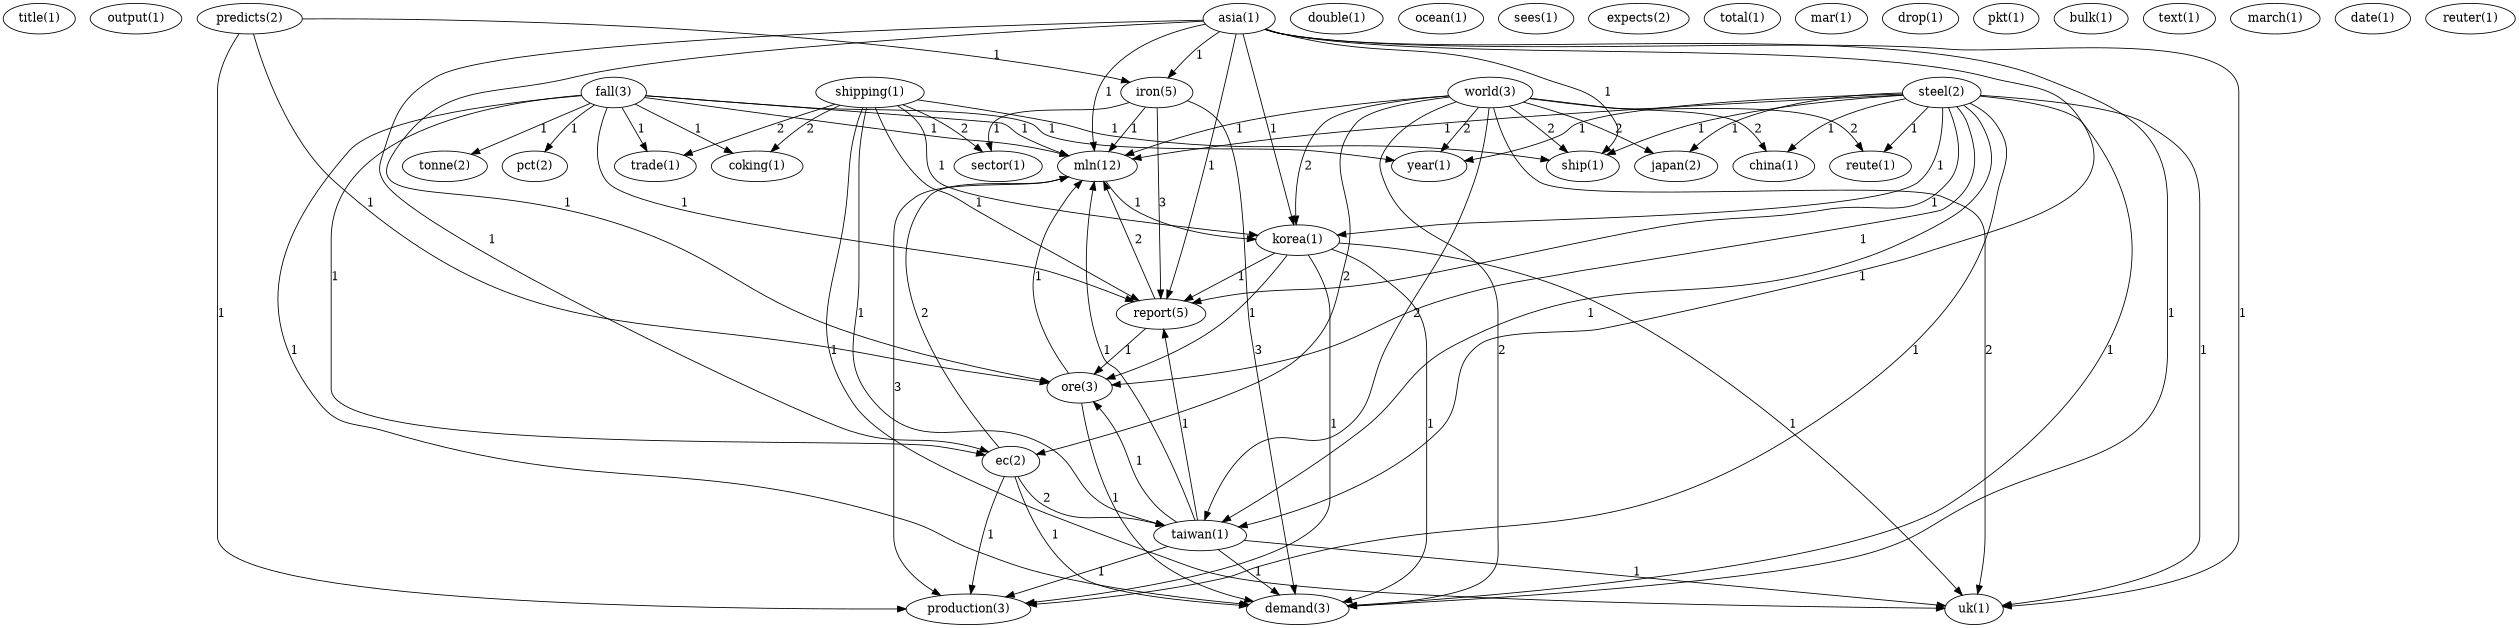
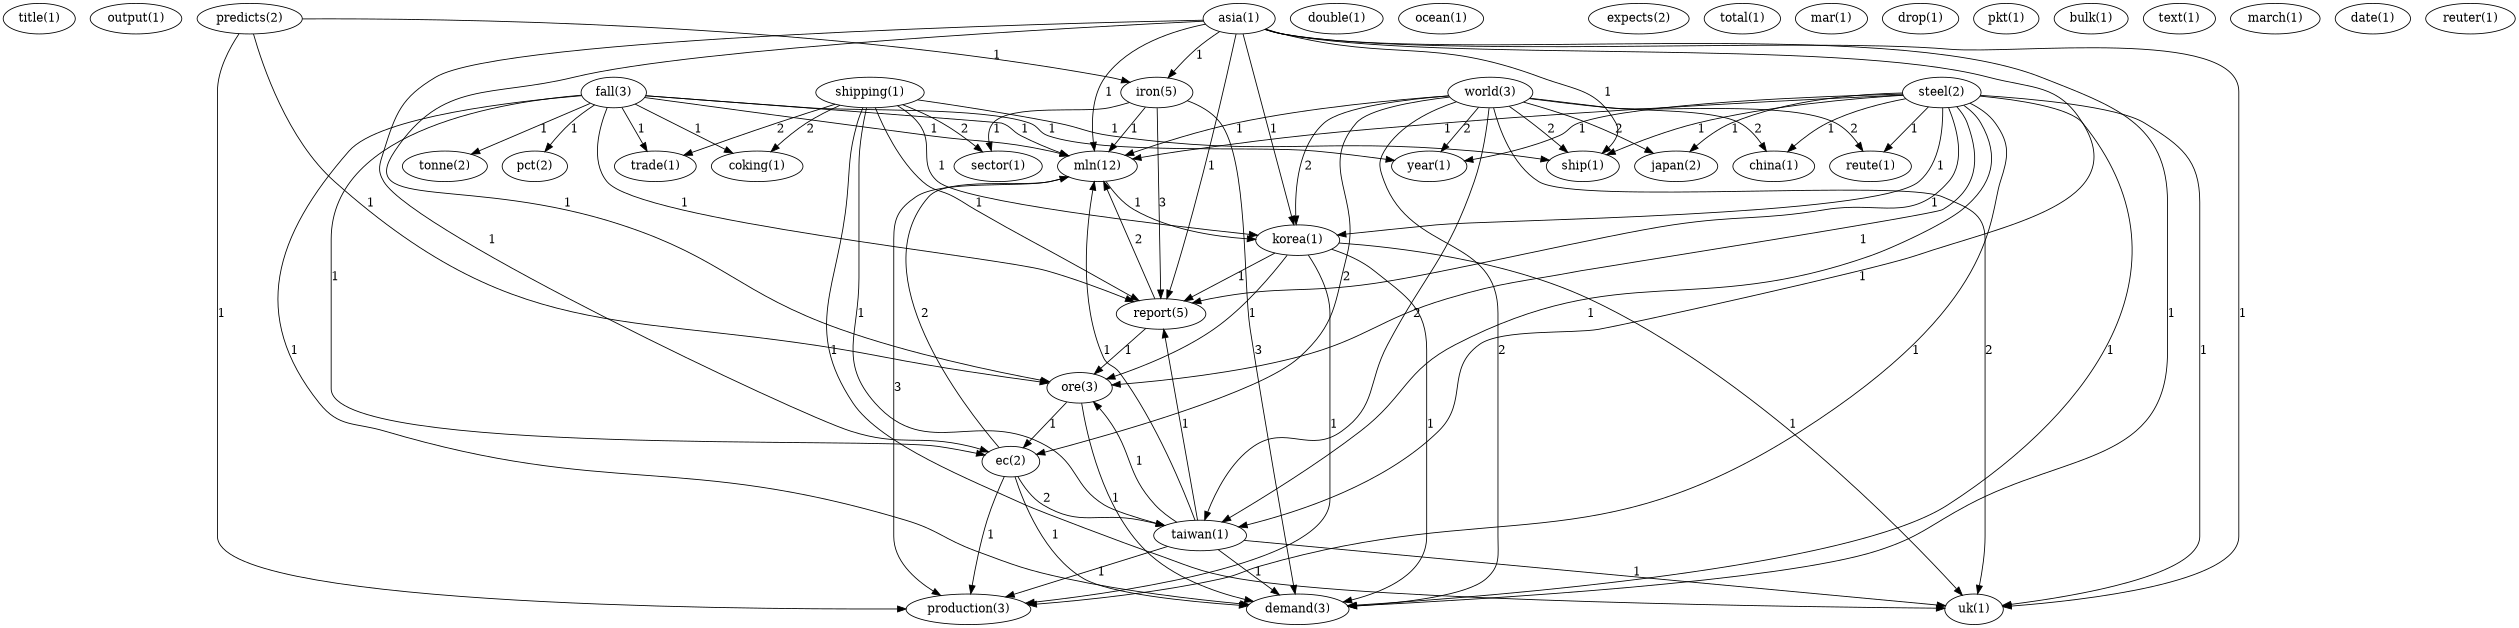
  digraph {
    n1 [label="title(1)"]
    n2 [label="output(1)"]
    n3 [label="fall(3)"]
    n4 [label="pct(2)"]
    n5 [label="mln(12)"]
    n6 [label="tonne(2)"]
    n7 [label="year(1)"]
    n8 [label="ec(2)"]
    n9 [label="trade(1)"]
    n10 [label="coking(1)"]
    n11 [label="report(5)"]
    n12 [label="demand(3)"]
    n13 [label="production(3)"]
    n14 [label="korea(1)"]
    n15 [label="taiwan(1)"]
    n16 [label="ore(3)"]
    n17 [label="steel(2)"]
    n18 [label="china(1)"]
    n19 [label="reute(1)"]
    n20 [label="japan(2)"]
    n21 [label="ship(1)"]
    n22 [label="uk(1)"]
    n23 [label="world(3)"]
    n24 [label="double(1)"]
    n25 [label="ocean(1)"]
    n26 [label="predicts(2)"]
    n27 [label="iron(5)"]
    n28 [label="sector(1)"]
-   n29 [label="sees(1)"]
    n30 [label="asia(1)"]
    n31 [label="shipping(1)"]
    n32 [label="expects(2)"]
    n33 [label="total(1)"]
    n34 [label="mar(1)"]
    n35 [label="drop(1)"]
    n36 [label="pkt(1)"]
    n37 [label="bulk(1)"]
    n38 [label="text(1)"]
    n39 [label="march(1)"]
    n40 [label="date(1)"]
    n41 [label="reuter(1)"]
    n3 -> n4 [label=1]
    n3 -> n5 [label=1]
    n3 -> n5 [label=1]
    n3 -> n6 [label=1]
    n3 -> n7 [label=1]
    n3 -> n8 [label=1]
    n3 -> n9 [label=1]
    n3 -> n10 [label=1]
    n3 -> n11 [label=1]
    n3 -> n12 [label=1]
    n5 -> n13 [label=3]
    n5 -> n14 [label=1]
    n8 -> n5 [label=2]
    n8 -> n12 [label=1]
    n8 -> n13 [label=1]
    n8 -> n15 [label=2]
    n11 -> n5 [label=2]
    n11 -> n16 [label=1]
    n14 -> n11 [label=1]
    n14 -> n12 [label=1]
    n14 -> n13 [label=1]
    n14 -> n16 [label=1]
    n14 -> n22 [label=1]
    n15 -> n5 [label=1]
    n15 -> n11 [label=1]
    n15 -> n12 [label=1]
    n15 -> n13 [label=1]
    n15 -> n16 [label=1]
    n15 -> n22 [label=1]
-   n16 -> n5 [label=1]
+   n16 -> n8 [label=1]
    n16 -> n12 [label=1]
    n17 -> n5 [label=1]
    n17 -> n7 [label=1]
    n17 -> n11 [label=1]
    n17 -> n12 [label=1]
    n17 -> n13 [label=1]
    n17 -> n14 [label=1]
    n17 -> n15 [label=1]
    n17 -> n16 [label=1]
    n17 -> n18 [label=1]
    n17 -> n19 [label=1]
    n17 -> n20 [label=1]
    n17 -> n21 [label=1]
    n17 -> n22 [label=1]
    n23 -> n5 [label=1]
    n23 -> n7 [label=2]
    n23 -> n8 [label=2]
    n23 -> n12 [label=2]
    n23 -> n14 [label=2]
    n23 -> n15 [label=2]
    n23 -> n18 [label=2]
    n23 -> n19 [label=2]
    n23 -> n20 [label=2]
    n23 -> n21 [label=2]
    n23 -> n22 [label=2]
    n26 -> n13 [label=1]
    n26 -> n16 [label=1]
    n26 -> n27 [label=1]
    n27 -> n5 [label=1]
    n27 -> n11 [label=3]
    n27 -> n12 [label=3]
    n27 -> n28 [label=1]
    n30 -> n5 [label=1]
    n30 -> n8 [label=1]
    n30 -> n11 [label=1]
    n30 -> n12 [label=1]
    n30 -> n14 [label=1]
    n30 -> n15 [label=1]
    n30 -> n16 [label=1]
    n30 -> n21 [label=1]
    n30 -> n22 [label=1]
    n30 -> n27 [label=1]
    n31 -> n9 [label=2]
    n31 -> n10 [label=2]
    n31 -> n11 [label=1]
    n31 -> n14 [label=1]
    n31 -> n15 [label=1]
    n31 -> n21 [label=1]
    n31 -> n22 [label=1]
    n31 -> n28 [label=2]
  }
